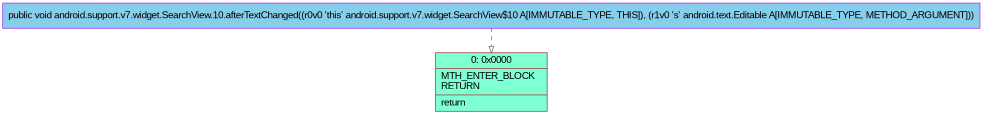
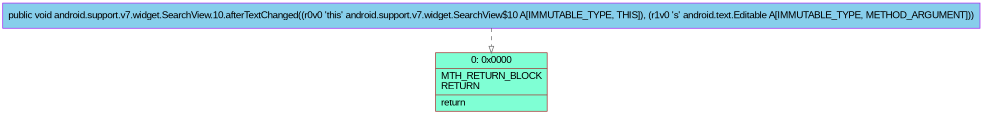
  digraph {
    fontname="Liberation Sans"
    node [shape=record style=filled fontname="Liberation Sans"]
-   n1 [label="{0\:\ 0x0000|MTH_ENTER_BLOCK\lRETURN\l|return\l}" fillcolor=aquamarine color=brown]
+   n1 [label="{0\:\ 0x0000|MTH_RETURN_BLOCK\lRETURN\l|return\l}" fillcolor=aquamarine color=brown]
    n2 [label="{public void android.support.v7.widget.SearchView.10.afterTextChanged((r0v0 'this' android.support.v7.widget.SearchView$10 A[IMMUTABLE_TYPE, THIS]), (r1v0 's' android.text.Editable A[IMMUTABLE_TYPE, METHOD_ARGUMENT])) }" fillcolor=skyblue color=purple]
    n2 -> n1 [color=gray40 style=dashed arrowhead=onormal fontname="Liberation Sans"]
  }
